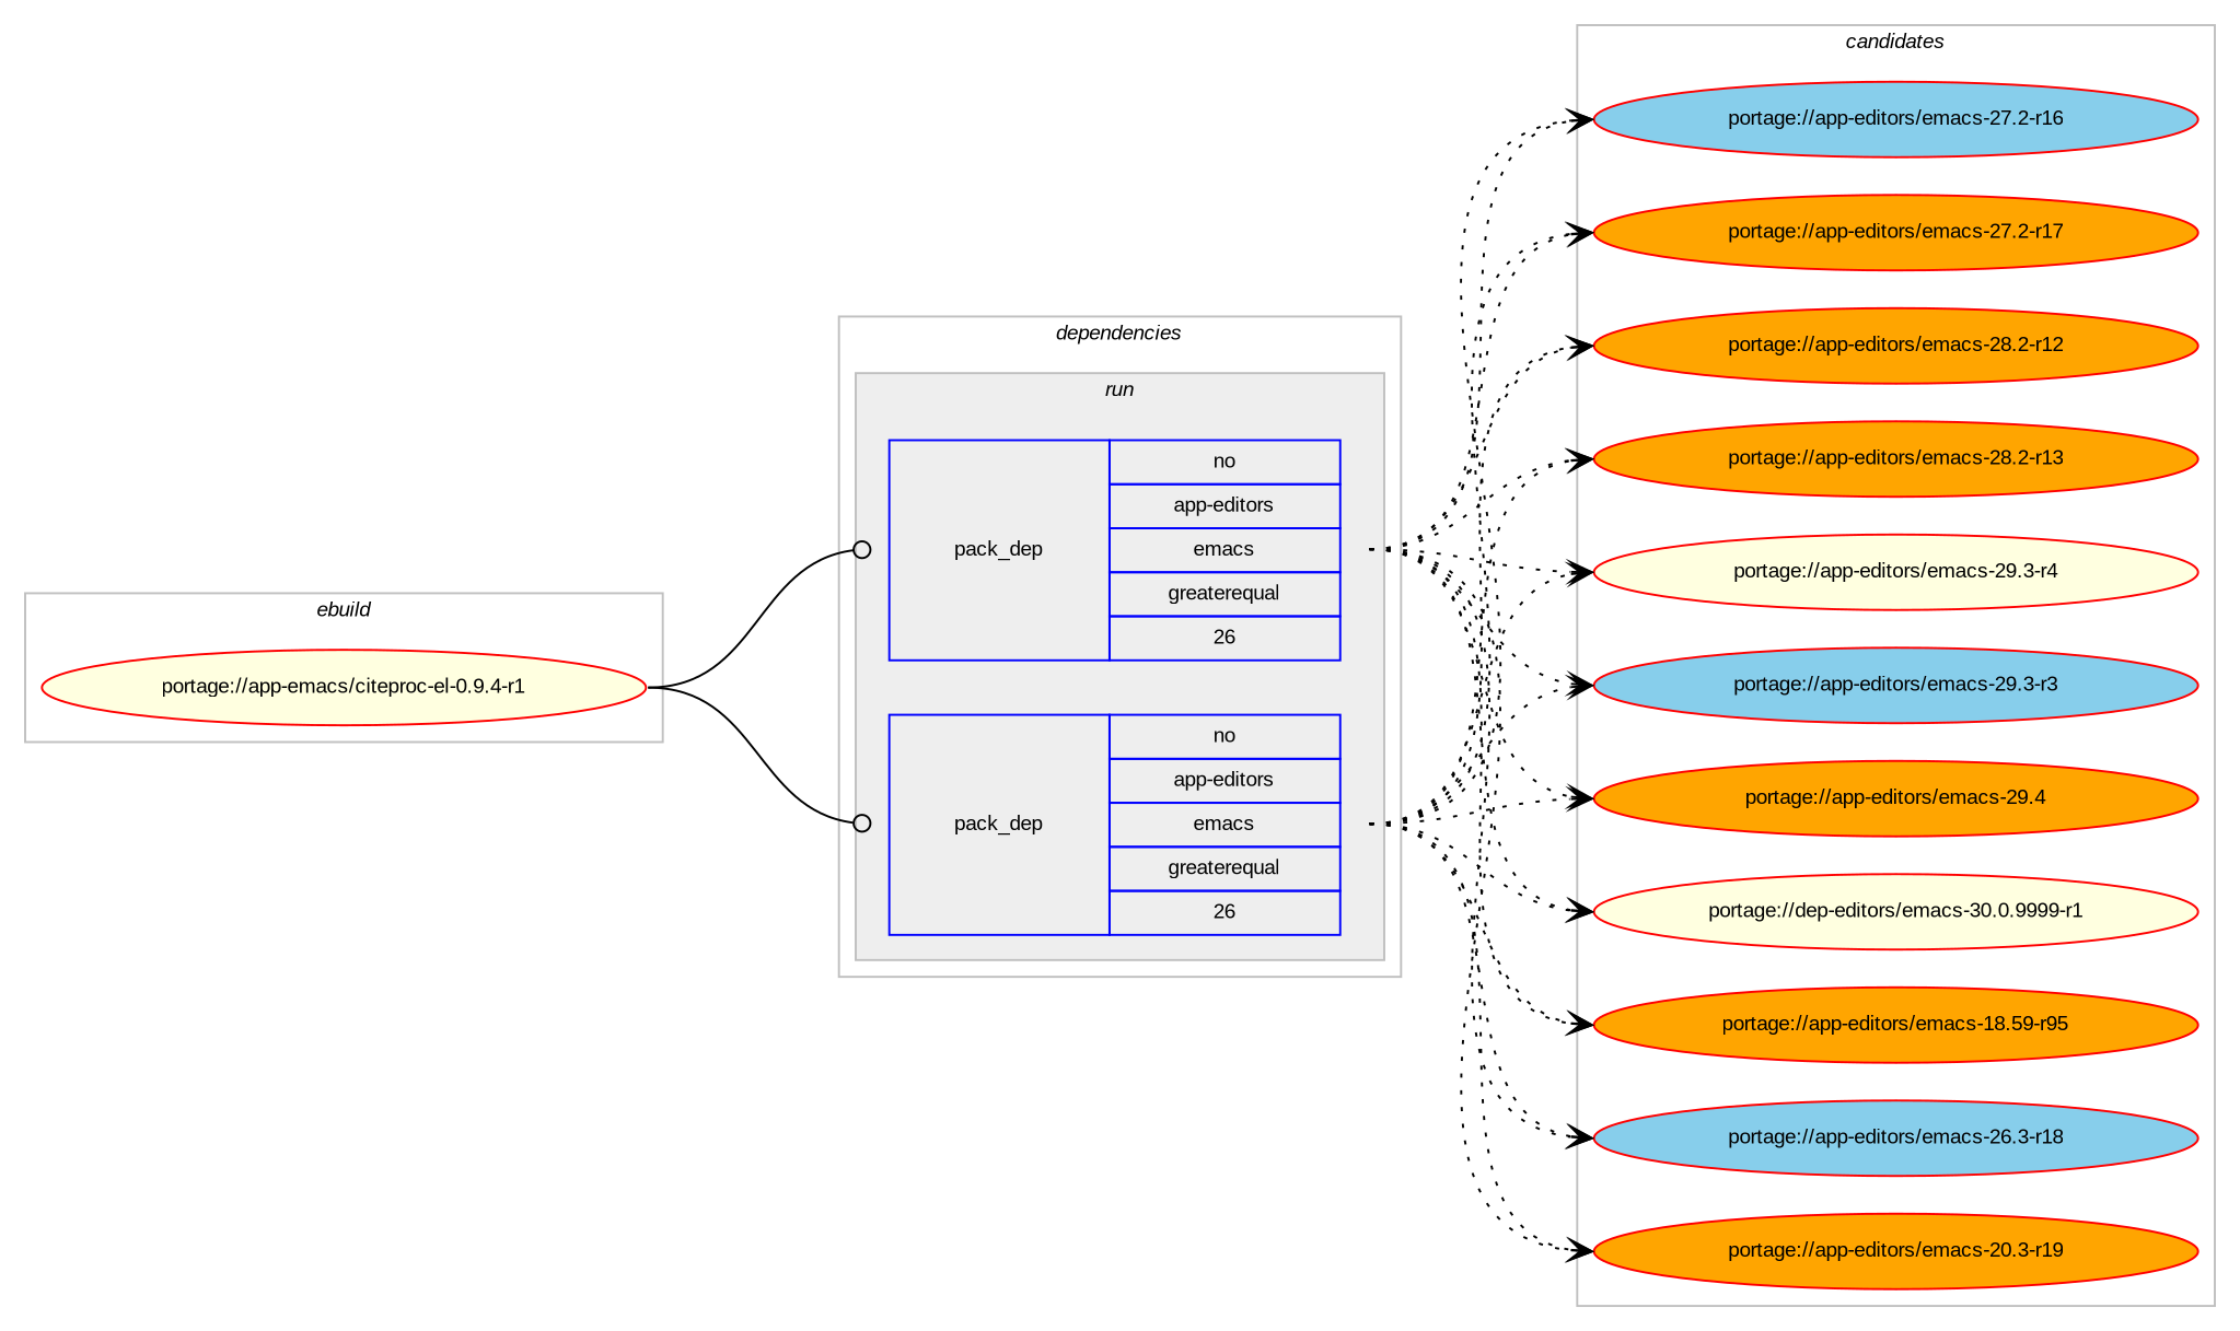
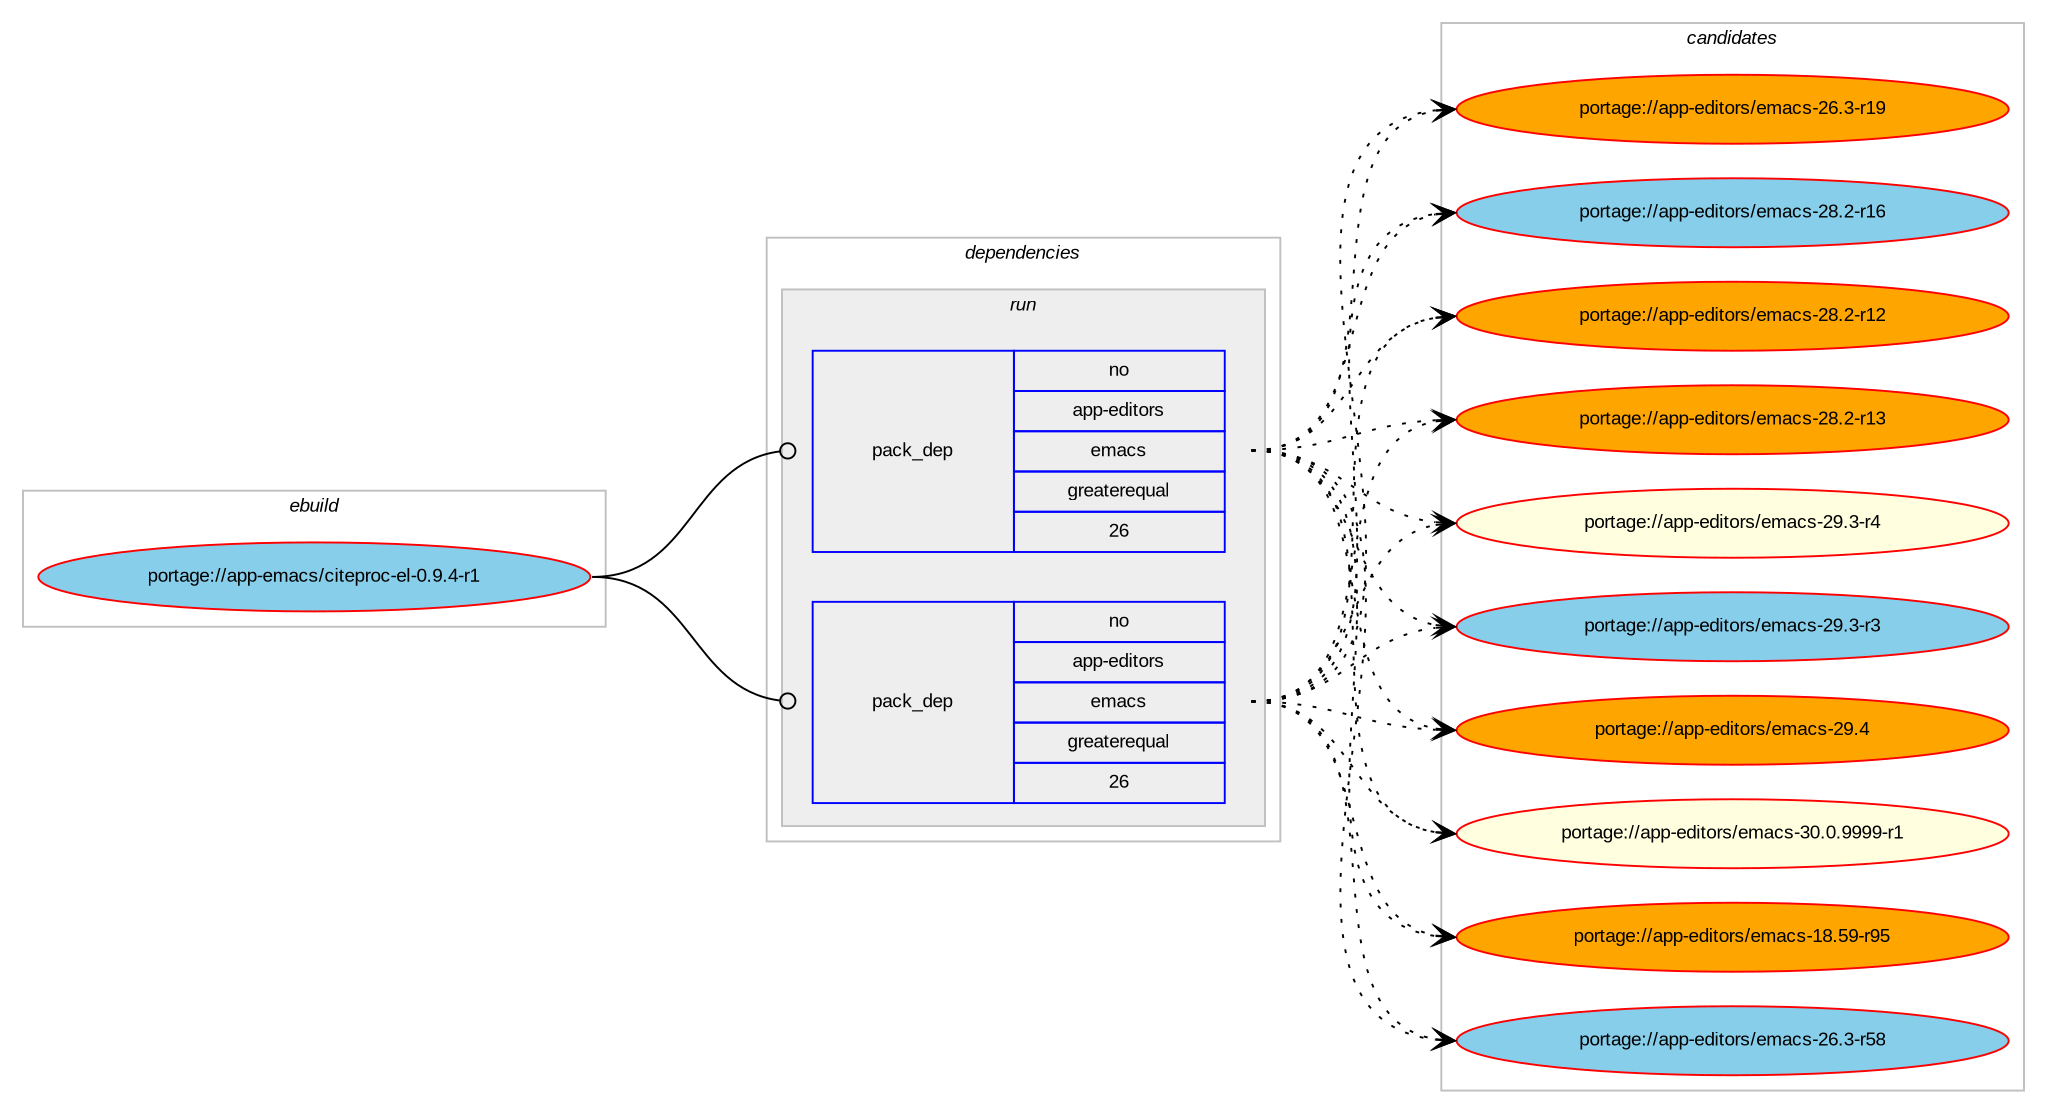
  digraph {
    compound=true
    concentrate=true
    fontname="Liberation Sans"
    fontsize=10
    newrank=true
    rankdir=LR
    ranksep=1.5
    node [color=red fillcolor=orange fontname="Liberation Sans" fontsize=10 style=filled]
    edge [arrowhead=vee fontname="Liberation Sans" headport=w style=dotted tailport=e weight=100]
-   n1 [fillcolor=lightyellow label="portage://app-emacs/citeproc-el-0.9.4-r1" width=4]
+   n1 [fillcolor=skyblue label="portage://app-emacs/citeproc-el-0.9.4-r1" width=4]
    n2 [color=blue label=<<TABLE BORDER="0" CELLBORDER="1" CELLSPACING="0" CELLPADDING="4" WIDTH="220"><TR><TD ROWSPAN="6" CELLPADDING="30">pack_dep</TD></TR><TR><TD WIDTH="110">no</TD></TR><TR><TD>app-editors</TD></TR><TR><TD>emacs</TD></TR><TR><TD>greaterequal</TD></TR><TR><TD>26</TD></TR></TABLE>> shape=none fillcolor="" style=""]
    n3 [color=blue label=<<TABLE BORDER="0" CELLBORDER="1" CELLSPACING="0" CELLPADDING="4" WIDTH="220"><TR><TD ROWSPAN="6" CELLPADDING="30">pack_dep</TD></TR><TR><TD WIDTH="110">no</TD></TR><TR><TD>app-editors</TD></TR><TR><TD>emacs</TD></TR><TR><TD>greaterequal</TD></TR><TR><TD>26</TD></TR></TABLE>> shape=none fillcolor="" style=""]
    n4 [label="portage://app-editors/emacs-18.59-r95" width=4]
-   n5 [fillcolor=skyblue label="portage://app-editors/emacs-26.3-r18" width=4]
-   n6 [label="portage://app-editors/emacs-20.3-r19" width=4]
-   n7 [fillcolor=skyblue label="portage://app-editors/emacs-27.2-r16" width=4]
-   n8 [label="portage://app-editors/emacs-27.2-r17" width=4]
+   n5 [fillcolor=skyblue label="portage://app-editors/emacs-26.3-r58" width=4]
+   n6 [label="portage://app-editors/emacs-26.3-r19" width=4]
+   n7 [fillcolor=skyblue label="portage://app-editors/emacs-28.2-r16" width=4]
    n9 [label="portage://app-editors/emacs-28.2-r12" width=4]
    n10 [label="portage://app-editors/emacs-28.2-r13" width=4]
    n11 [fillcolor=lightyellow label="portage://app-editors/emacs-29.3-r4" width=4]
    n12 [fillcolor=skyblue label="portage://app-editors/emacs-29.3-r3" width=4]
    n13 [label="portage://app-editors/emacs-29.4" width=4]
-   n14 [fillcolor=lightyellow label="portage://dep-editors/emacs-30.0.9999-r1" width=4]
+   n14 [fillcolor=lightyellow label="portage://app-editors/emacs-30.0.9999-r1" width=4]
    subgraph cluster_1 {
      color=gray
      label=<<i>ebuild</i>>
      rank=same
      n1
    }
    subgraph cluster_2 {
      color=gray
      label=<<i>dependencies</i>>
      subgraph cluster_3 {
        color=gray
        fillcolor="#eeeeee"
        label=<<i>compile</i>>
        style=filled
      }
      subgraph cluster_4 {
        color=gray
        fillcolor="#eeeeee"
        label=<<i>compile and run</i>>
        style=filled
      }
      subgraph cluster_5 {
        color=gray
        fillcolor="#eeeeee"
        label=<<i>run</i>>
        style=filled
        subgraph sub_6 {
          color=gray
          fillcolor="#eeeeee"
          label=<<i>run</i>>
          style=filled
          n2
        }
        subgraph sub_7 {
          color=gray
          fillcolor="#eeeeee"
          label=<<i>run</i>>
          style=filled
          n3
        }
      }
    }
    subgraph cluster_8 {
      color=gray
      label=<<i>candidates</i>>
      rank=same
      subgraph sub_9 {
        color=black
        label=<<i>candidates</i>>
        nodesep=1
        rank=same
        n4
        n5
        n6
        n7
-       n8
        n9
        n10
        n11
        n12
        n13
        n14
      }
      subgraph sub_10 {
        color=black
        label=<<i>candidates</i>>
        nodesep=1
        rank=same
        n4
        n5
        n6
        n7
-       n8
        n9
        n10
        n11
        n12
        n13
        n14
      }
    }
    n1 -> n2 [arrowhead=odot style=solid weight=20]
    n1 -> n3 [arrowhead=odot style=solid weight=20]
    n2 -> n4
    n2 -> n5
    n2 -> n6
    n2 -> n7
-   n2 -> n8
    n2 -> n9
    n2 -> n10
    n2 -> n11
    n2 -> n12
    n2 -> n13
    n2 -> n14
    n3 -> n4
    n3 -> n5
    n3 -> n6
    n3 -> n7
-   n3 -> n8
    n3 -> n9
    n3 -> n10
    n3 -> n11
    n3 -> n12
    n3 -> n13
    n3 -> n14
  }
